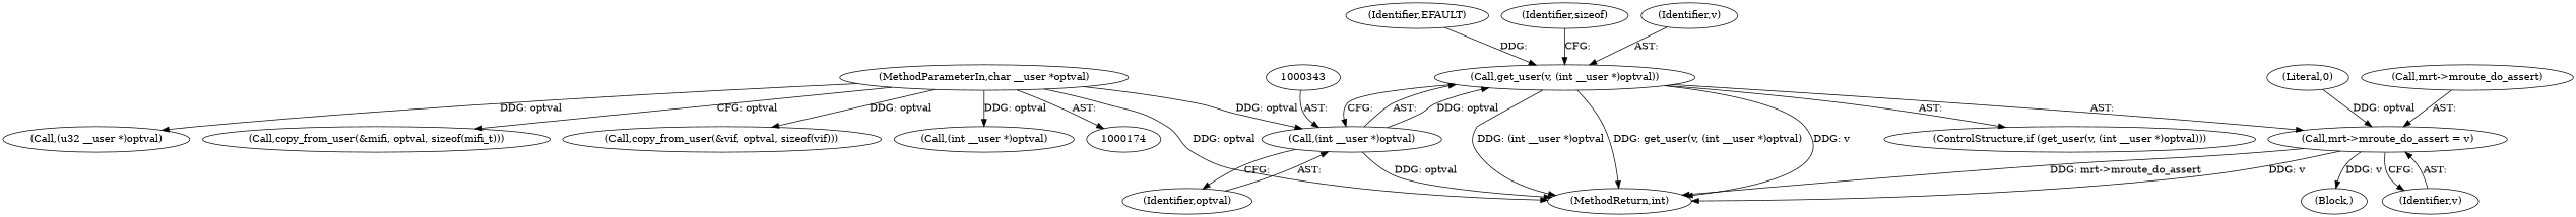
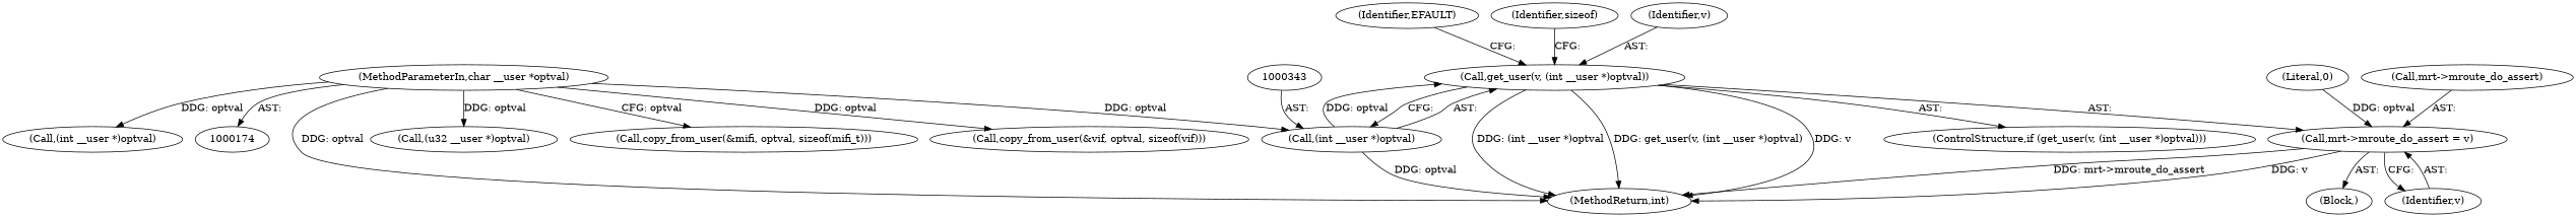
  digraph {
    n1 [label="(Call,mrt->mroute_do_assert = v)"]
    n2 [label="(MethodReturn,int)"]
    n3 [label="(Block,)"]
    n4 [label="(Identifier,v)"]
    n5 [label="(Call,get_user(v, (int __user *)optval))"]
    n6 [label="(Call,(int __user *)optval)"]
    n7 [label="(ControlStructure,if (get_user(v, (int __user *)optval)))"]
-   n8 [label="(Identifier,optval)"]
    n9 [label="(MethodParameterIn,char __user *optval)"]
    n10 [label="(Call,(u32 __user *)optval)"]
    n11 [label="(Call,copy_from_user(&mifi, optval, sizeof(mifi_t)))"]
    n12 [label="(Call,copy_from_user(&vif, optval, sizeof(vif)))"]
    n13 [label="(Call,(int __user *)optval)"]
    n14 [label=1000174]
    n15 [label="(Identifier,EFAULT)"]
    n16 [label="(Literal,0)"]
    n17 [label="(Identifier,sizeof)"]
    n18 [label="(Identifier,v)"]
    n19 [label="(Call,mrt->mroute_do_assert)"]
    1000343
    n1 -> n2 [label="DDG: mrt->mroute_do_assert"]
    n1 -> n2 [label="DDG: v"]
-   n1 -> n3 [label="DDG: v"]
+   n1 -> n3 [label="AST: "]
    n1 -> n4 [label="CFG: "]
    n4 -> n1 [label="AST: "]
    n5 -> n1 [label="AST: "]
    n5 -> n2 [label="DDG: (int __user *)optval"]
    n5 -> n2 [label="DDG: get_user(v, (int __user *)optval)"]
    n5 -> n2 [label="DDG: v"]
    n5 -> n6 [label="CFG: "]
    n5 -> n7 [label="AST: "]
    n6 -> n2 [label="DDG: optval"]
    n6 -> n5 [label="AST: "]
    n6 -> n5 [label="DDG: optval"]
-   n6 -> n8 [label="CFG: "]
-   n8 -> n6 [label="AST: "]
    n9 -> n2 [label="DDG: optval"]
    n9 -> n6 [label="DDG: optval"]
    n9 -> n10 [label="DDG: optval"]
    n9 -> n11 [label="CFG: optval"]
    n9 -> n12 [label="DDG: optval"]
    n9 -> n13 [label="DDG: optval"]
    n9 -> n14 [label="AST: "]
-   n15 -> n5 [label="DDG: "]
+   n15 -> n5 [label="CFG: "]
    n16 -> n1 [label="DDG: optval"]
    n17 -> n5 [label="CFG: "]
    n18 -> n5 [label="AST: "]
    n19 -> n1 [label="AST: "]
    1000343 -> n6 [label="AST: "]
  }
